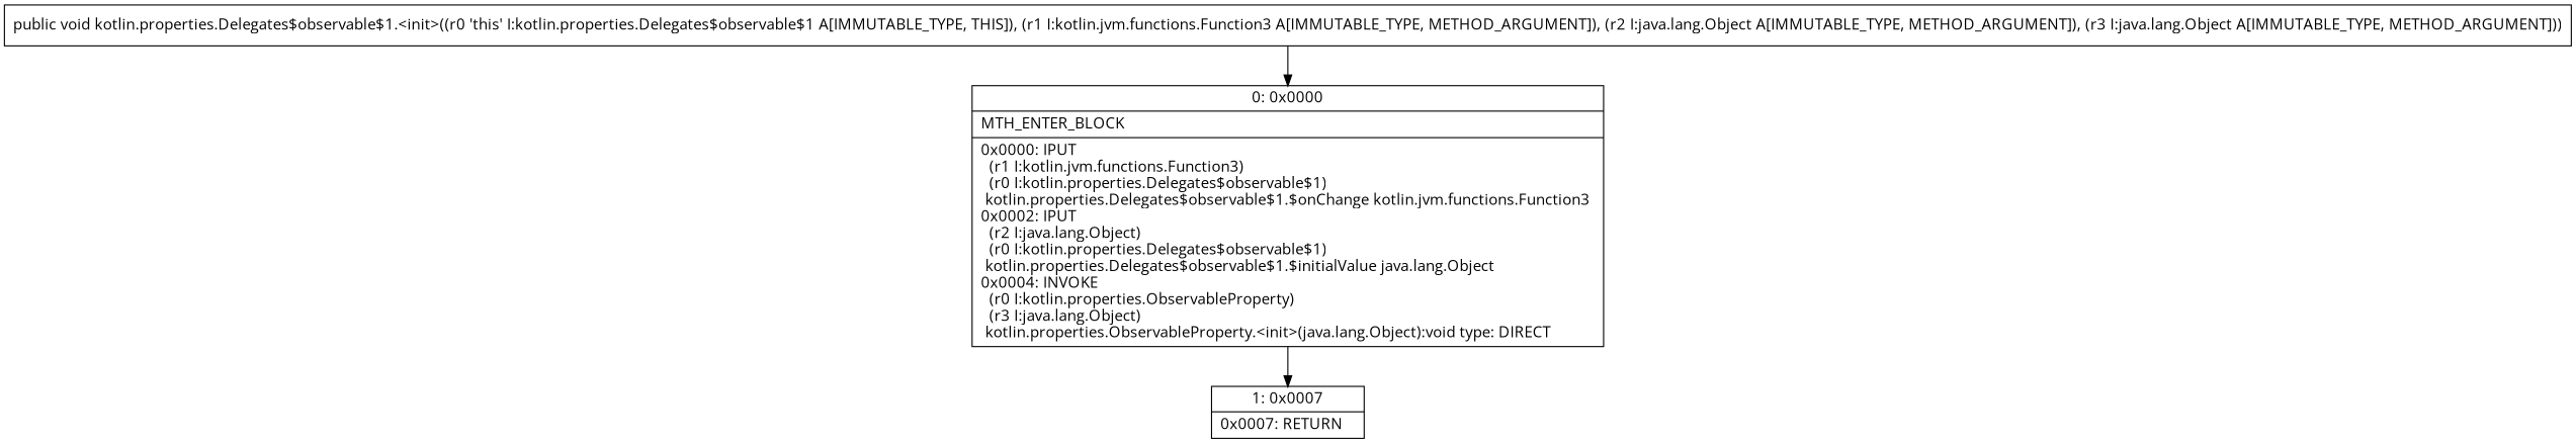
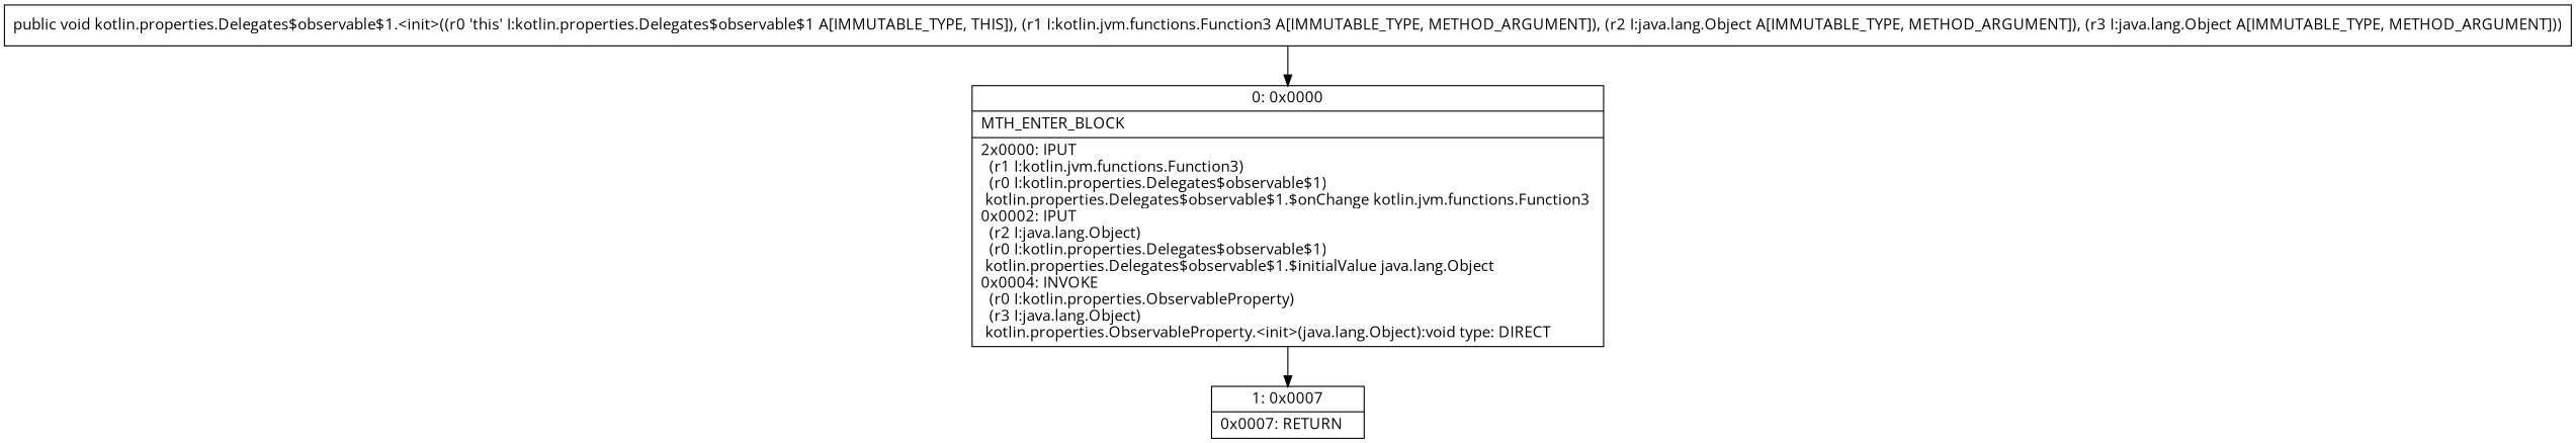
  digraph {
    fontname="Open Sans"
    node [shape=record fontname="Open Sans"]
    edge [fontname="Open Sans"]
-   n1 [label="{0\:\ 0x0000|MTH_ENTER_BLOCK\l|0x0000: IPUT  \l  (r1 I:kotlin.jvm.functions.Function3)\l  (r0 I:kotlin.properties.Delegates$observable$1)\l kotlin.properties.Delegates$observable$1.$onChange kotlin.jvm.functions.Function3 \l0x0002: IPUT  \l  (r2 I:java.lang.Object)\l  (r0 I:kotlin.properties.Delegates$observable$1)\l kotlin.properties.Delegates$observable$1.$initialValue java.lang.Object \l0x0004: INVOKE  \l  (r0 I:kotlin.properties.ObservableProperty)\l  (r3 I:java.lang.Object)\l kotlin.properties.ObservableProperty.\<init\>(java.lang.Object):void type: DIRECT \l}"]
+   n1 [label="{0\:\ 0x0000|MTH_ENTER_BLOCK\l|2x0000: IPUT  \l  (r1 I:kotlin.jvm.functions.Function3)\l  (r0 I:kotlin.properties.Delegates$observable$1)\l kotlin.properties.Delegates$observable$1.$onChange kotlin.jvm.functions.Function3 \l0x0002: IPUT  \l  (r2 I:java.lang.Object)\l  (r0 I:kotlin.properties.Delegates$observable$1)\l kotlin.properties.Delegates$observable$1.$initialValue java.lang.Object \l0x0004: INVOKE  \l  (r0 I:kotlin.properties.ObservableProperty)\l  (r3 I:java.lang.Object)\l kotlin.properties.ObservableProperty.\<init\>(java.lang.Object):void type: DIRECT \l}"]
    n2 [label="{1\:\ 0x0007|0x0007: RETURN   \l}"]
    n3 [label="{public void kotlin.properties.Delegates$observable$1.\<init\>((r0 'this' I:kotlin.properties.Delegates$observable$1 A[IMMUTABLE_TYPE, THIS]), (r1 I:kotlin.jvm.functions.Function3 A[IMMUTABLE_TYPE, METHOD_ARGUMENT]), (r2 I:java.lang.Object A[IMMUTABLE_TYPE, METHOD_ARGUMENT]), (r3 I:java.lang.Object A[IMMUTABLE_TYPE, METHOD_ARGUMENT])) }"]
    n1 -> n2
    n3 -> n1
  }
